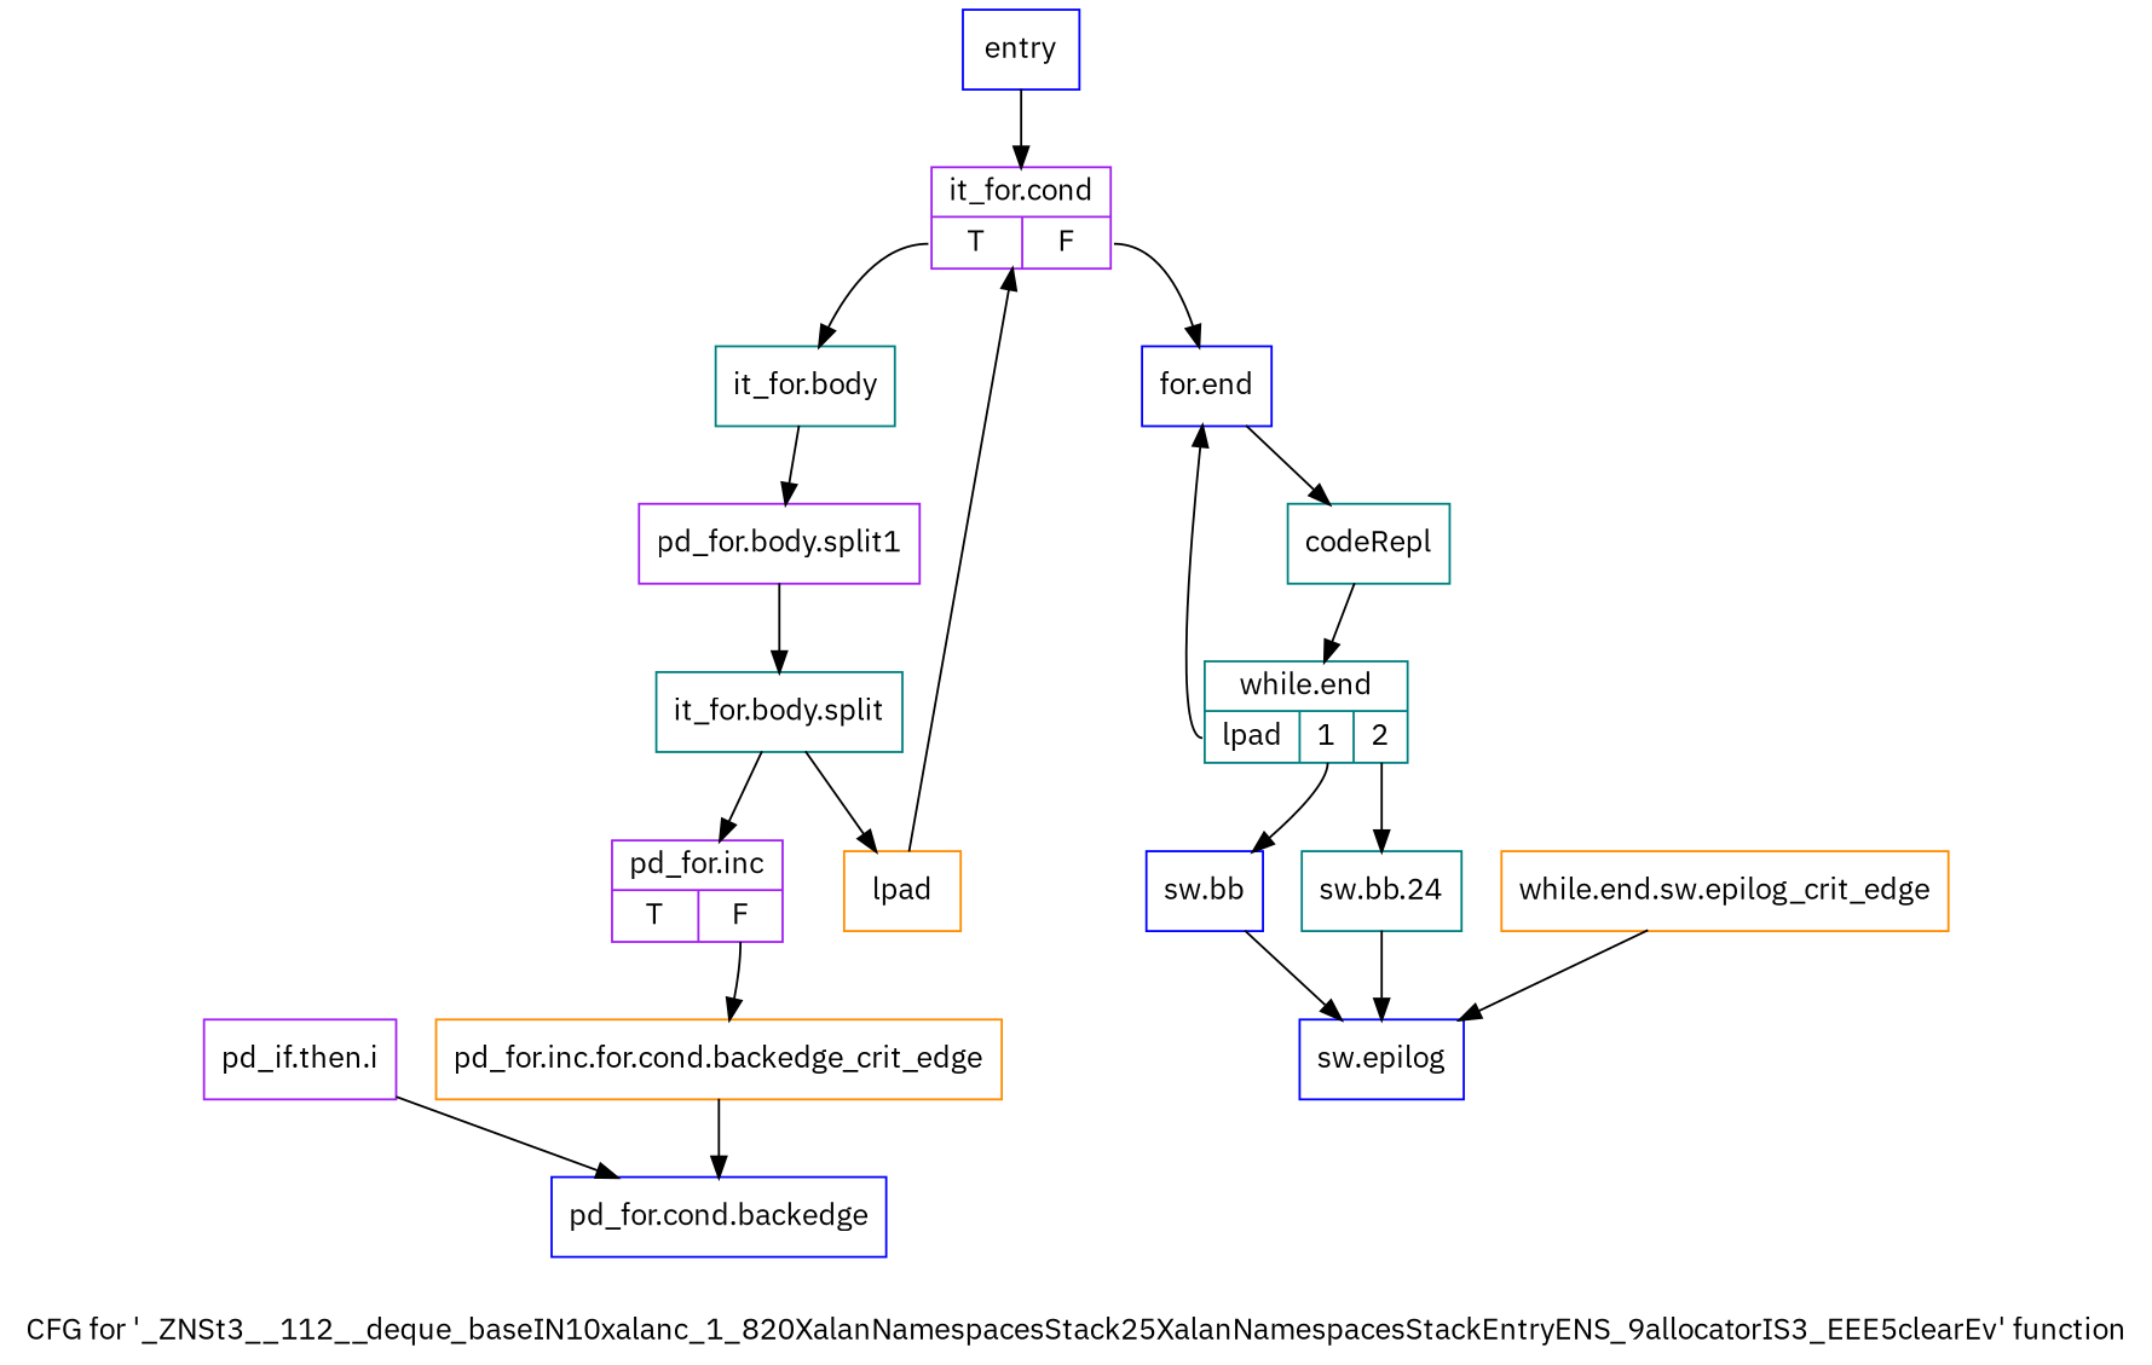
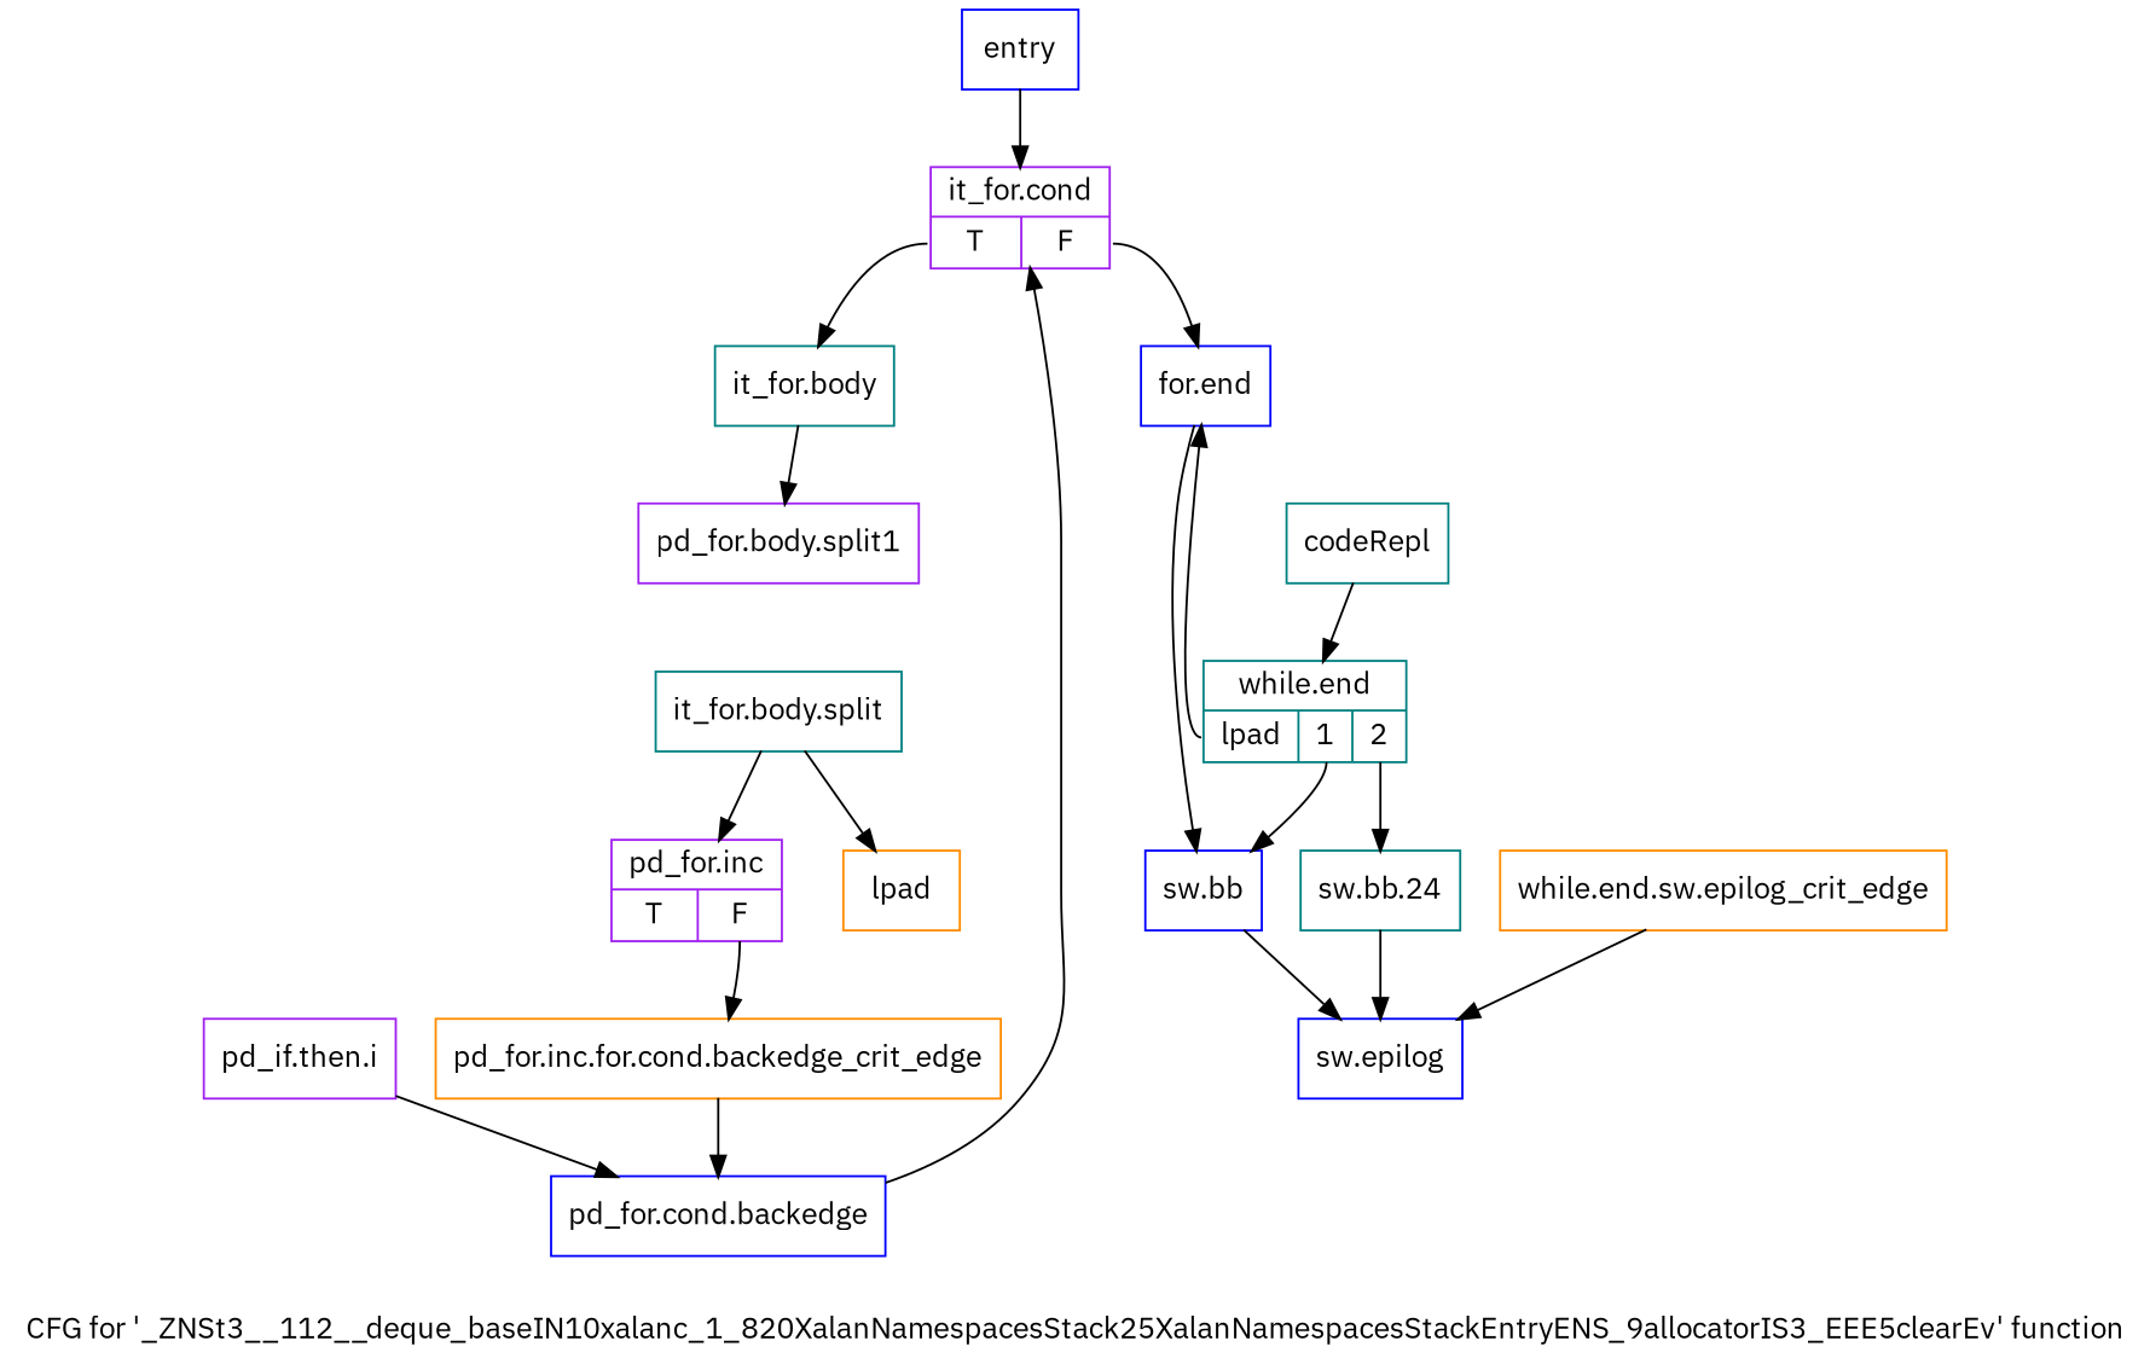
  digraph {
    fontname="IBM Plex Sans"
    label="CFG for '_ZNSt3__112__deque_baseIN10xalanc_1_820XalanNamespacesStack25XalanNamespacesStackEntryENS_9allocatorIS3_EEE5clearEv' function"
    node [color=blue fontname="IBM Plex Sans" shape=record]
    edge [fontname="IBM Plex Sans"]
    n1 [label="{entry}"]
    n2 [color=purple label="{it_for.cond|{<s0>T|<s1>F}}"]
    n3 [color=teal label="{it_for.body}"]
    n4 [label="{for.end}"]
    n5 [color=purple label="{pd_for.body.split1}"]
    n6 [color=teal label="{codeRepl}"]
    n7 [color=teal label="{it_for.body.split}"]
    n8 [color=teal label="{while.end|{<s0>lpad|<s1>1|<s2>2}}"]
    n9 [color=purple label="{pd_for.inc|{<s0>T|<s1>F}}"]
    n10 [color=darkorange label="{lpad}"]
    n11 [color=darkorange label="{pd_for.inc.for.cond.backedge_crit_edge}"]
    n12 [color=purple label="{pd_if.then.i}"]
    n13 [label="{pd_for.cond.backedge}"]
    n14 [label="{sw.bb}"]
    n15 [color=teal label="{sw.bb.24}"]
    n16 [color=darkorange label="{while.end.sw.epilog_crit_edge}"]
    n17 [label="{sw.epilog}"]
    n1 -> n2
    n2 -> n3 [tailport=s0]
    n2 -> n4 [tailport=s1]
    n3 -> n5
-   n4 -> n6
-   n5 -> n7
+   n4 -> n14
    n6 -> n8
    n7 -> n9
    n7 -> n10
    n8 -> n4 [tailport=s0]
    n8 -> n14 [tailport=s1]
    n8 -> n15 [tailport=s2]
    n9 -> n11 [tailport=s1]
    n11 -> n13
    n12 -> n13
-   n10 -> n2
+   n13 -> n2
    n14 -> n17
    n15 -> n17
    n16 -> n17
  }
